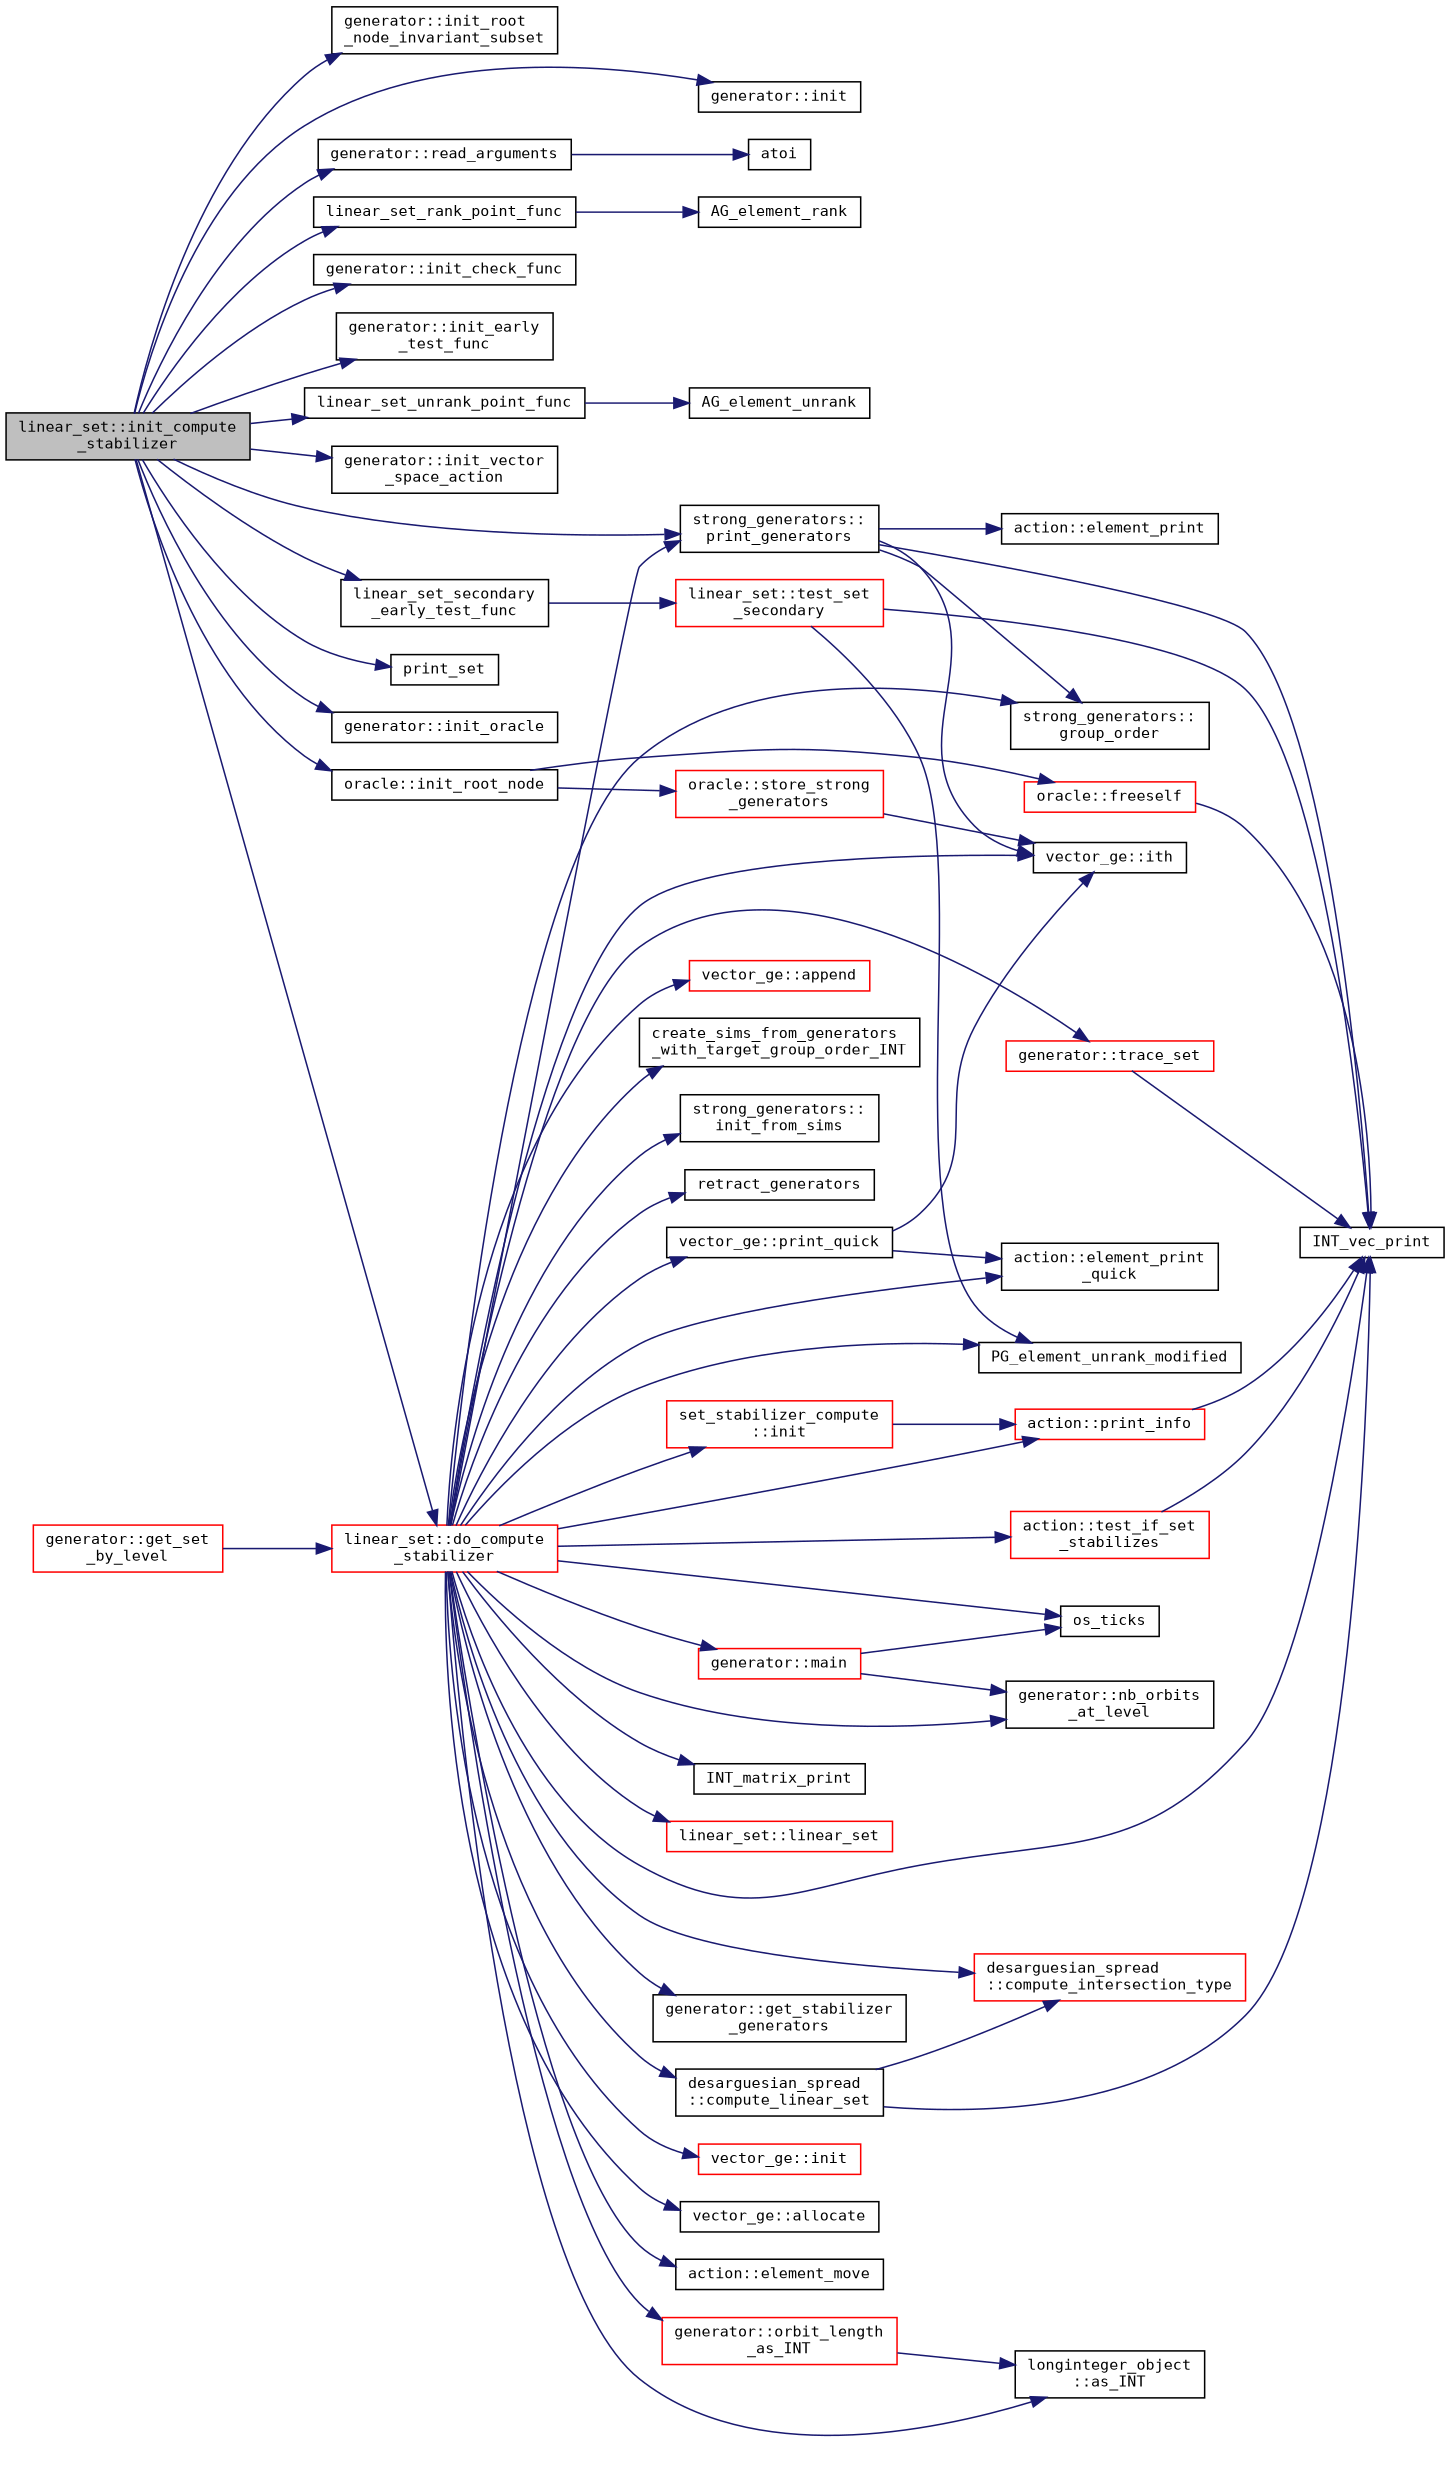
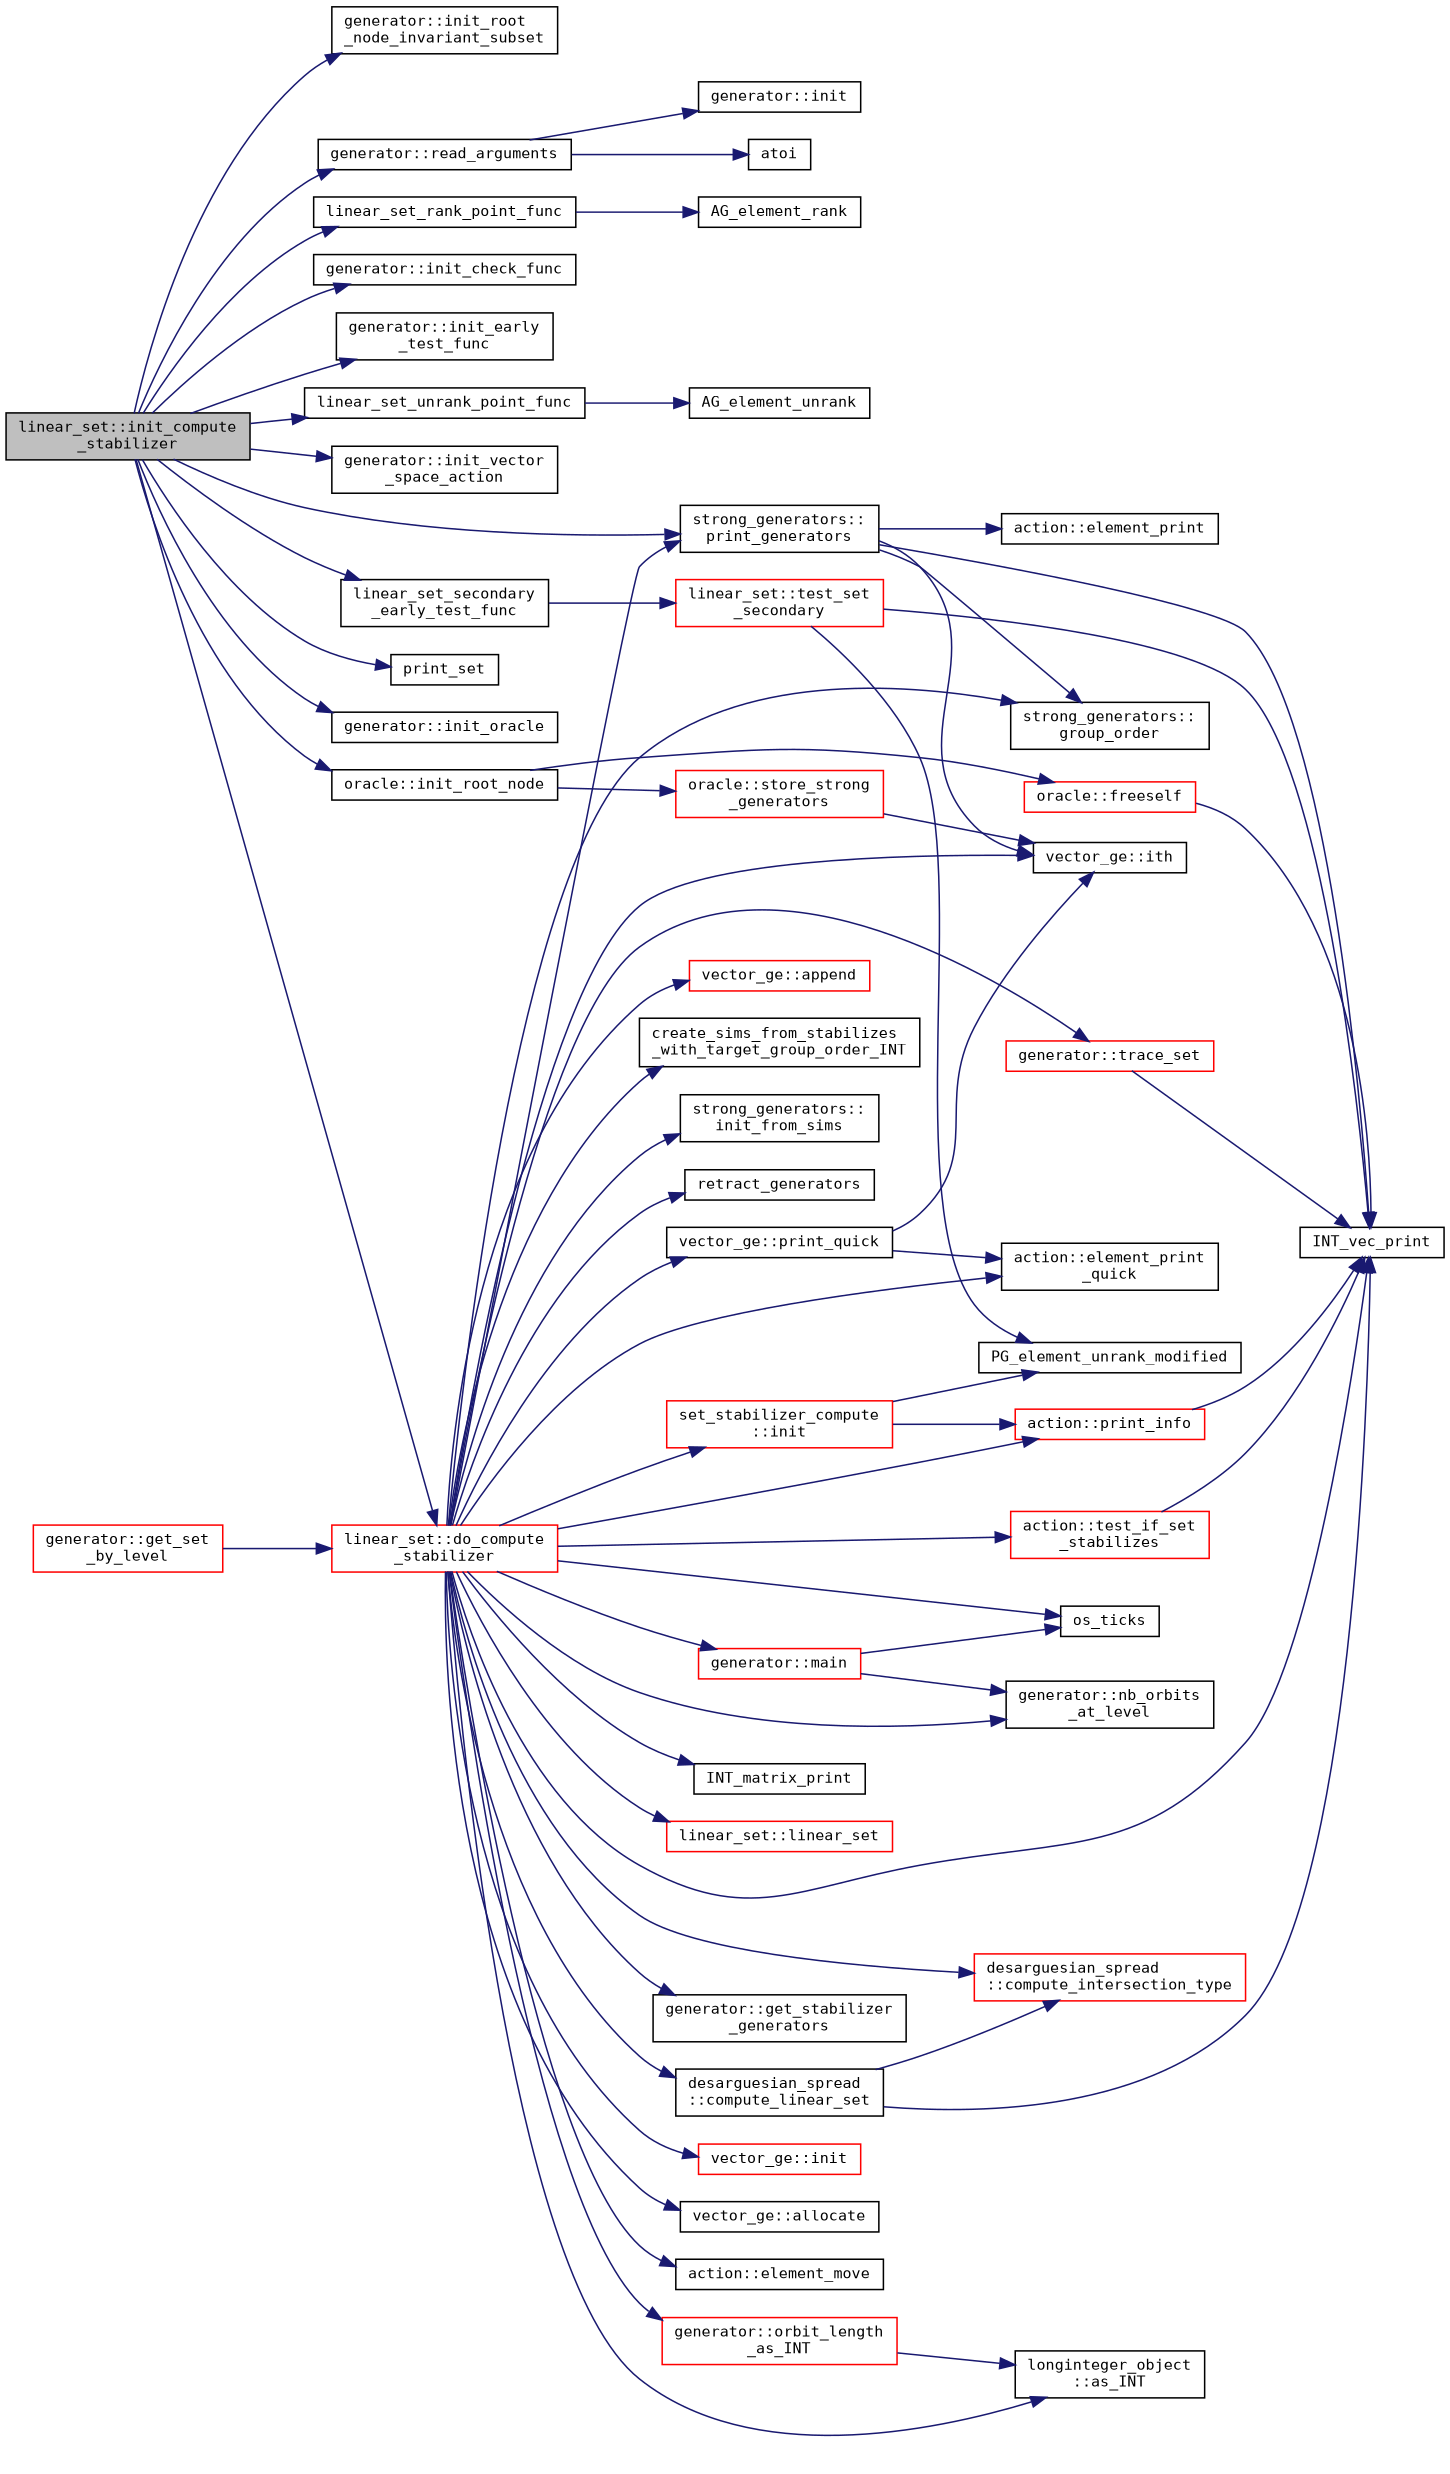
  digraph {
    fontname="DejaVu Sans Mono"
    rankdir=LR
    node [color=black fillcolor=white fontname="DejaVu Sans Mono" fontsize=10 shape=record style=filled]
    edge [color=midnightblue fontname="DejaVu Sans Mono" fontsize=10 labelfontname=Helvetica labelfontsize=10 style=solid]
    n1 [fillcolor=grey75 fontcolor=black height=0.2 label="linear_set::init_compute\l_stabilizer" width=0.4]
    n2 [height=0.2 label="generator::read_arguments" width=0.4]
    n3 [height=0.2 label="strong_generators::\lprint_generators" width=0.4]
    n4 [height=0.2 label="generator::init" width=0.4]
    n5 [height=0.2 label="generator::init_check_func" width=0.4]
    n6 [height=0.2 label="generator::init_early\l_test_func" width=0.4]
    n7 [height=0.2 label="linear_set_secondary\l_early_test_func" width=0.4]
    n8 [height=0.2 label="generator::init_vector\l_space_action" width=0.4]
    n9 [height=0.2 label=linear_set_rank_point_func width=0.4]
    n10 [height=0.2 label=linear_set_unrank_point_func width=0.4]
    n11 [height=0.2 label=print_set width=0.4]
    n12 [height=0.2 label="generator::init_oracle" width=0.4]
    n13 [height=0.2 label="oracle::init_root_node" width=0.4]
    n14 [height=0.2 label="generator::init_root\l_node_invariant_subset" width=0.4]
    n15 [color=red height=0.2 label="linear_set::do_compute\l_stabilizer" width=0.4]
    n16 [height=0.2 label=atoi width=0.4]
    n17 [height=0.2 label="strong_generators::\lgroup_order" width=0.4]
    n18 [height=0.2 label=INT_vec_print width=0.4]
    n19 [height=0.2 label="action::element_print" width=0.4]
    n20 [height=0.2 label="vector_ge::ith" width=0.4]
    n21 [color=red height=0.2 label="linear_set::test_set\l_secondary" width=0.4]
    n22 [height=0.2 label=AG_element_rank width=0.4]
    n23 [height=0.2 label=AG_element_unrank width=0.4]
    n24 [color=red height=0.2 label="oracle::freeself" width=0.4]
    n25 [color=red height=0.2 label="oracle::store_strong\l_generators" width=0.4]
    n26 [height=0.2 label=PG_element_unrank_modified width=0.4]
    n27 [height=0.2 label=os_ticks width=0.4]
    n28 [color=red height=0.2 label="action::print_info" width=0.4]
    n29 [color=red height=0.2 label="generator::main" width=0.4]
    n30 [height=0.2 label="generator::nb_orbits\l_at_level" width=0.4]
    n31 [height=0.2 label=INT_matrix_print width=0.4]
    n32 [color=red height=0.2 label="linear_set::linear_set" width=0.4]
    n33 [height=0.2 label="desarguesian_spread\l::compute_linear_set" width=0.4]
    n34 [color=red height=0.2 label="desarguesian_spread\l::compute_intersection_type" width=0.4]
    n35 [height=0.2 label="generator::get_stabilizer\l_generators" width=0.4]
    n36 [height=0.2 label="longinteger_object\l::as_INT" width=0.4]
    n37 [color=red height=0.2 label="vector_ge::init" width=0.4]
    n38 [height=0.2 label="vector_ge::allocate" width=0.4]
    n39 [height=0.2 label="action::element_move" width=0.4]
    n40 [color=red height=0.2 label="generator::orbit_length\l_as_INT" width=0.4]
    n41 [color=red height=0.2 label="generator::trace_set" width=0.4]
    n42 [height=0.2 label="action::element_print\l_quick" width=0.4]
    n43 [color=red height=0.2 label="action::test_if_set\l_stabilizes" width=0.4]
    n44 [color=red height=0.2 label="vector_ge::append" width=0.4]
-   n45 [height=0.2 label="create_sims_from_generators\l_with_target_group_order_INT" width=0.4]
+   n45 [height=0.2 label="create_sims_from_stabilizes\l_with_target_group_order_INT" width=0.4]
    n46 [height=0.2 label="strong_generators::\linit_from_sims" width=0.4]
    n47 [height=0.2 label=retract_generators width=0.4]
    n48 [height=0.2 label="vector_ge::print_quick" width=0.4]
    n49 [color=red height=0.2 label="set_stabilizer_compute\l::init" width=0.4]
    n50 [color=red height=0.2 label="generator::get_set\l_by_level" width=0.4]
    n1 -> n2
    n1 -> n3
-   n1 -> n4
+   n2 -> n4
    n1 -> n5
    n1 -> n6
    n1 -> n7
    n1 -> n8
    n1 -> n9
    n1 -> n10
    n1 -> n11
    n1 -> n12
    n1 -> n13
    n1 -> n14
    n1 -> n15
    n2 -> n16
    n3 -> n17
    n3 -> n18
    n3 -> n19
    n3 -> n20
    n7 -> n21
    n9 -> n22
    n10 -> n23
    n13 -> n24
    n13 -> n25
    n15 -> n3
    n15 -> n17
    n15 -> n18
    n15 -> n20
-   n15 -> n26
+   n49 -> n26
    n15 -> n27
    n15 -> n28
    n15 -> n29
    n15 -> n30
    n15 -> n31
    n15 -> n32
    n15 -> n33
    n15 -> n34
    n15 -> n35
    n15 -> n36
    n15 -> n37
    n15 -> n38
    n15 -> n39
    n15 -> n40
    n15 -> n41
    n15 -> n42
    n15 -> n43
    n15 -> n44
    n15 -> n45
    n15 -> n46
    n15 -> n47
    n15 -> n48
    n15 -> n49
    n21 -> n18
    n21 -> n26
    n24 -> n18
    n25 -> n20
    n28 -> n18
    n29 -> n27
    n29 -> n30
    n33 -> n18
    n33 -> n34
    n40 -> n36
    n41 -> n18
    n43 -> n18
    n48 -> n20
    n48 -> n42
    n49 -> n28
    n50 -> n15
  }
